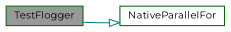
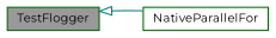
  digraph {
    rankdir=LR
    fontname=Montserrat
    node [color=darkgreen fontname=Montserrat fontsize=10 shape=box style=filled]
    n1 [fillcolor=grey60 fontcolor=black height=0.2 label=TestFlogger width=0.4]
    n2 [fillcolor=white height=0.2 label=NativeParallelFor width=0.4]
-   n1 -> n2 [color=teal fontname=Montserrat fontsize=10 labelfontname=Helvetica labelfontsize=10 style=solid arrowhead=onormal]
+   n2 -> n1 [color=teal fontname=Montserrat fontsize=10 labelfontname=Helvetica labelfontsize=10 style=solid arrowhead=onormal]
  }
